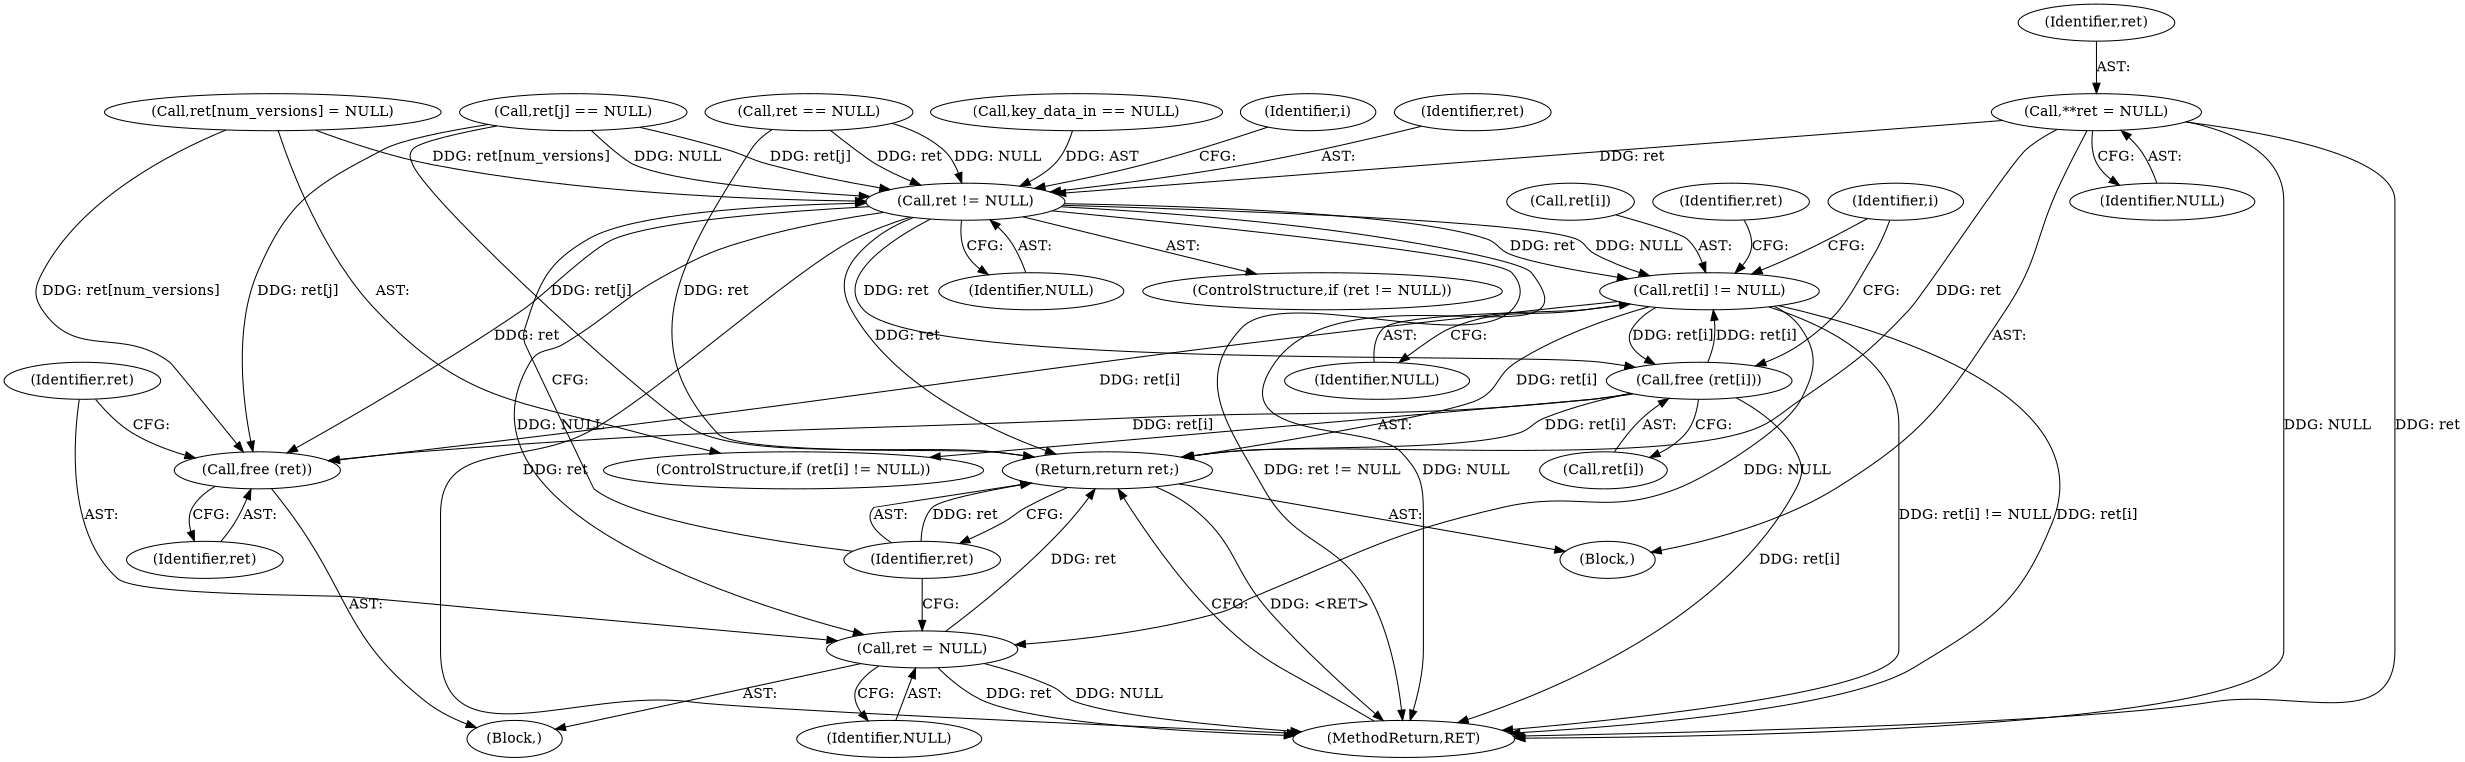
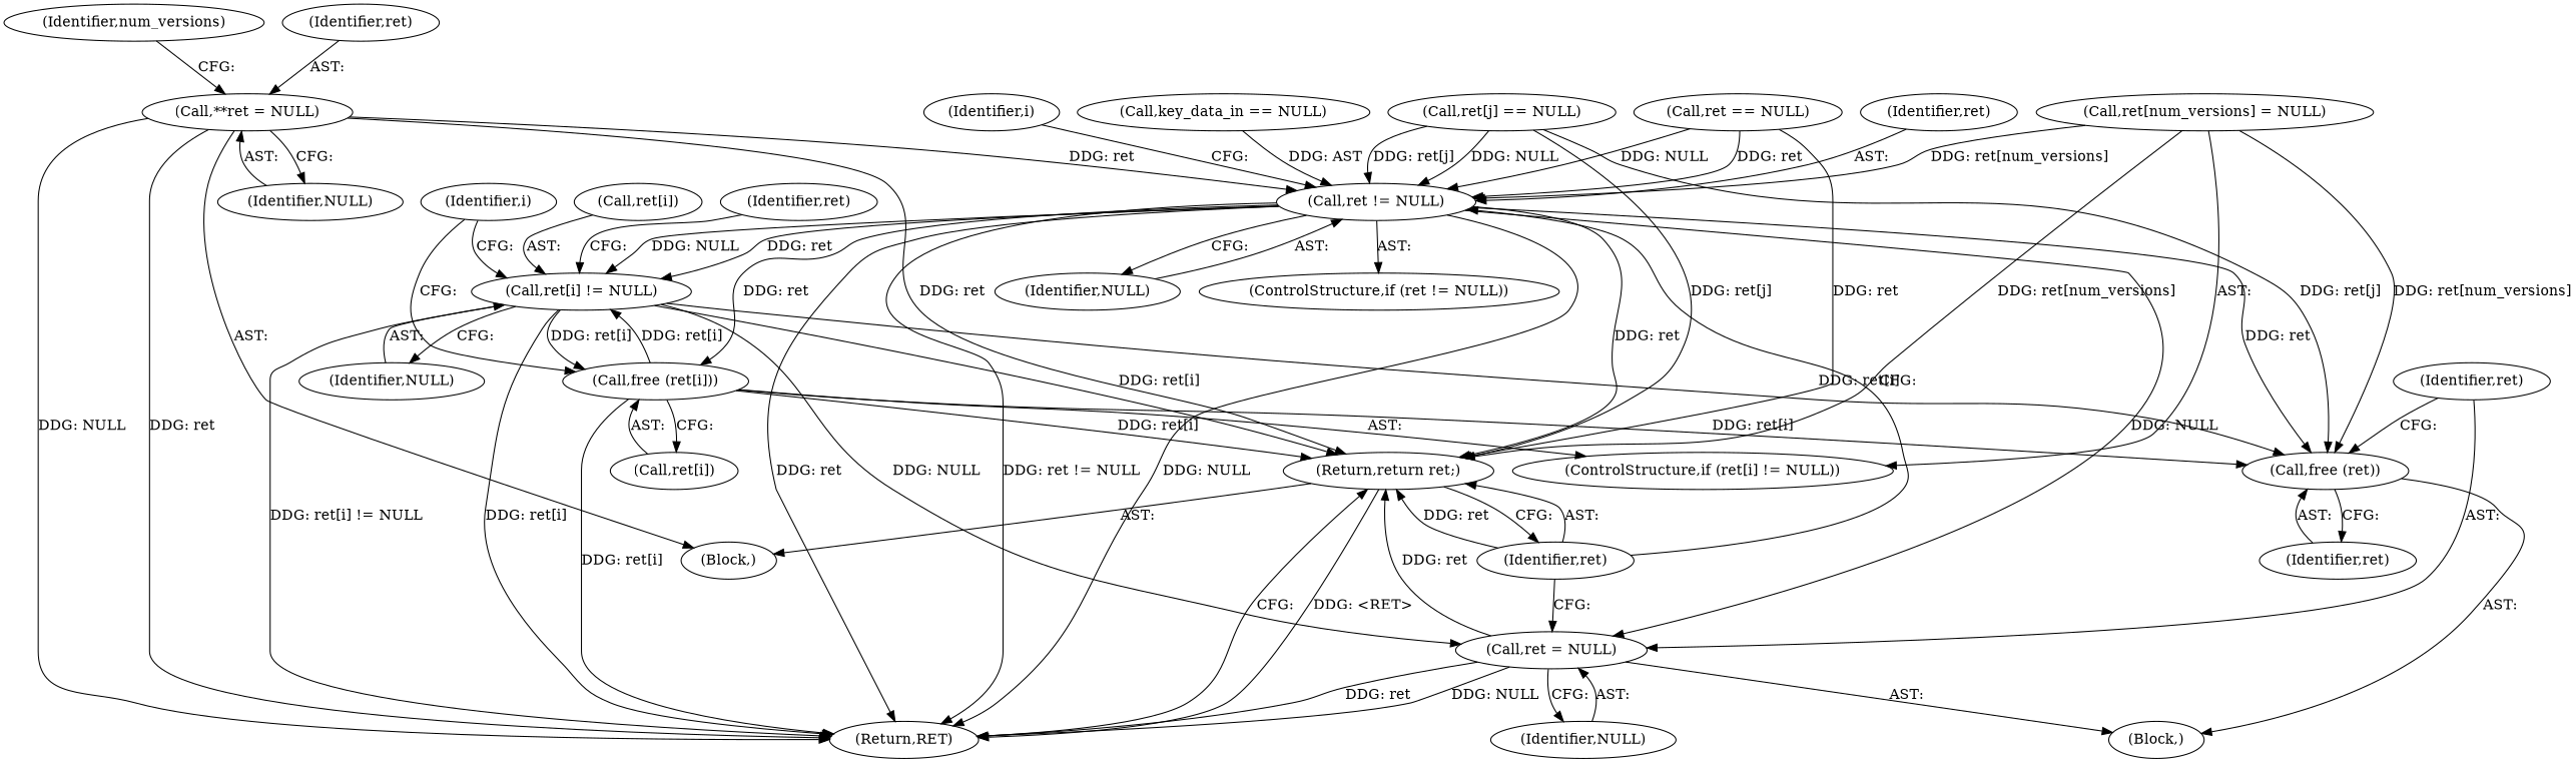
  digraph {
    n1 [label="(Call,**ret = NULL)"]
    n2 [label="(Call,ret != NULL)"]
    n3 [label="(Return,return ret;)"]
    n4 [label="(Identifier,NULL)"]
-   n5 [label="(MethodReturn,RET)"]
+   n5 [label="(Return,RET)"]
    n6 [label="(Block,)"]
    n7 [label="(Call,ret[i] != NULL)"]
    n8 [label="(Call,free (ret[i]))"]
    n9 [label="(Call,free (ret))"]
    n10 [label="(Call,ret = NULL)"]
    n11 [label="(Identifier,NULL)"]
    n12 [label="(ControlStructure,if (ret != NULL))"]
    n13 [label="(Identifier,ret)"]
    n14 [label="(Identifier,NULL)"]
    n15 [label="(ControlStructure,if (ret[i] != NULL))"]
    n16 [label="(Call,ret[i])"]
    n17 [label="(Identifier,ret)"]
    n18 [label="(Block,)"]
    n19 [label="(Identifier,NULL)"]
    n20 [label="(Identifier,ret)"]
+   n21 [label="(Identifier,num_versions)"]
    n22 [label="(Identifier,i)"]
    n23 [label="(Call,ret[num_versions] = NULL)"]
    n24 [label="(Call,key_data_in == NULL)"]
    n25 [label="(Call,ret[i])"]
    n26 [label="(Identifier,ret)"]
    n27 [label="(Identifier,ret)"]
    n28 [label="(Identifier,i)"]
    n29 [label="(Call,ret[j] == NULL)"]
    n30 [label="(Call,ret == NULL)"]
    n31 [label="(Identifier,ret)"]
    n1 -> n2 [label="DDG: ret"]
    n1 -> n3 [label="DDG: ret"]
    n1 -> n4 [label="CFG: "]
    n1 -> n5 [label="DDG: NULL"]
    n1 -> n5 [label="DDG: ret"]
    n1 -> n6 [label="AST: "]
    n2 -> n3 [label="DDG: ret"]
    n2 -> n5 [label="DDG: ret"]
    n2 -> n5 [label="DDG: ret != NULL"]
    n2 -> n5 [label="DDG: NULL"]
    n2 -> n7 [label="DDG: ret"]
    n2 -> n7 [label="DDG: NULL"]
    n2 -> n8 [label="DDG: ret"]
    n2 -> n9 [label="DDG: ret"]
    n2 -> n10 [label="DDG: NULL"]
    n2 -> n11 [label="CFG: "]
    n2 -> n12 [label="AST: "]
    n3 -> n5 [label="DDG: <RET>"]
    n3 -> n6 [label="AST: "]
    n3 -> n13 [label="CFG: "]
    n4 -> n1 [label="AST: "]
    n5 -> n3 [label="CFG: "]
    n7 -> n3 [label="DDG: ret[i]"]
    n7 -> n5 [label="DDG: ret[i] != NULL"]
    n7 -> n5 [label="DDG: ret[i]"]
    n7 -> n8 [label="DDG: ret[i]"]
    n7 -> n9 [label="DDG: ret[i]"]
    n7 -> n10 [label="DDG: NULL"]
    n7 -> n14 [label="CFG: "]
    n8 -> n3 [label="DDG: ret[i]"]
    n8 -> n5 [label="DDG: ret[i]"]
    n8 -> n7 [label="DDG: ret[i]"]
    n8 -> n9 [label="DDG: ret[i]"]
    n8 -> n15 [label="AST: "]
    n8 -> n16 [label="CFG: "]
    n9 -> n17 [label="CFG: "]
    n9 -> n18 [label="AST: "]
    n10 -> n3 [label="DDG: ret"]
    n10 -> n5 [label="DDG: ret"]
    n10 -> n5 [label="DDG: NULL"]
    n10 -> n18 [label="AST: "]
    n10 -> n19 [label="CFG: "]
    n11 -> n2 [label="AST: "]
    n13 -> n2 [label="CFG: "]
    n13 -> n3 [label="AST: "]
    n13 -> n3 [label="DDG: ret"]
    n13 -> n10 [label="CFG: "]
    n14 -> n7 [label="AST: "]
    n16 -> n8 [label="AST: "]
    n17 -> n9 [label="AST: "]
    n19 -> n10 [label="AST: "]
    n20 -> n9 [label="CFG: "]
    n20 -> n10 [label="AST: "]
+   n21 -> n1 [label="CFG: "]
    n22 -> n7 [label="CFG: "]
    n22 -> n8 [label="CFG: "]
    n23 -> n2 [label="DDG: ret[num_versions]"]
+   n23 -> n3 [label="DDG: ret[num_versions]"]
    n23 -> n9 [label="DDG: ret[num_versions]"]
    n23 -> n15 [label="AST: "]
    n24 -> n2 [label="DDG: AST"]
    n25 -> n7 [label="AST: "]
    n26 -> n1 [label="AST: "]
    n27 -> n7 [label="CFG: "]
    n28 -> n2 [label="CFG: "]
    n29 -> n2 [label="DDG: ret[j]"]
    n29 -> n2 [label="DDG: NULL"]
    n29 -> n3 [label="DDG: ret[j]"]
    n29 -> n9 [label="DDG: ret[j]"]
    n30 -> n2 [label="DDG: ret"]
    n30 -> n2 [label="DDG: NULL"]
    n30 -> n3 [label="DDG: ret"]
    n31 -> n2 [label="AST: "]
  }
